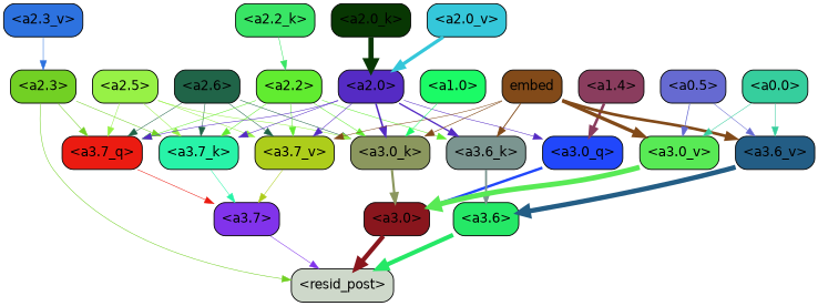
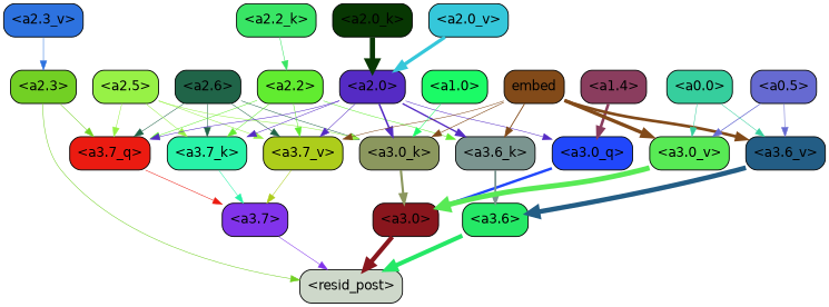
  strict digraph {
    splines=true
    node [color=black fontname=Helvetica shape=box style="filled, rounded"]
    edge [color="#552bc4" penwidth=0.6]
    "<a3.7>" [fillcolor="#8133eb"]
    "<resid_post>" [fillcolor="#ced8ca"]
    "<a3.6>" [fillcolor="#25e866"]
    "<a3.0>" [fillcolor="#89161d"]
    "<a2.3>" [fillcolor="#72d024"]
    "<a3.7_q>" [fillcolor="#eb1b11"]
    "<a3.7_k>" [fillcolor="#28f3a8"]
    "<a3.7_v>" [fillcolor="#adcd1b"]
    "<a3.0_q>" [fillcolor="#2147fb"]
    "<a3.6_k>" [fillcolor="#7b9590"]
    "<a3.0_k>" [fillcolor="#8b975e"]
    "<a3.6_v>" [fillcolor="#235d85"]
    "<a3.0_v>" [fillcolor="#58ea55"]
    "<a2.6>" [fillcolor="#206448"]
    "<a2.5>" [fillcolor="#97f146"]
    "<a2.2>" [fillcolor="#61ec30"]
    "<a2.0>" [fillcolor="#552bc4"]
    "<a1.4>" [fillcolor="#8a3d5e"]
    embed [fillcolor="#824a19"]
    "<a1.0>" [fillcolor="#1bfb66"]
    "<a0.5>" [fillcolor="#666ad1"]
    "<a0.0>" [fillcolor="#36ce9d"]
    "<a2.2_k>" [fillcolor="#39e565"]
    "<a2.0_k>" [fillcolor="#083703"]
    "<a2.3_v>" [fillcolor="#2d72df"]
    "<a2.0_v>" [fillcolor="#35c7da"]
    "<a3.7>" -> "<resid_post>" [color="#8133eb"]
    "<a3.6>" -> "<resid_post>" [color="#25e866" penwidth=4.751592040061951]
    "<a3.0>" -> "<resid_post>" [color="#89161d" penwidth=4.904066681861877]
    "<a2.3>" -> "<resid_post>" [color="#72d024"]
    "<a2.3>" -> "<a3.7_q>" [color="#72d024"]
-   "<a2.3>" -> "<a3.7_k>" [color="#72d024"]
    "<a3.7_q>" -> "<a3.7>" [color="#eb1b11"]
    "<a3.7_k>" -> "<a3.7>" [color="#28f3a8"]
    "<a3.7_v>" -> "<a3.7>" [color="#adcd1b"]
    "<a3.0_q>" -> "<a3.0>" [color="#2147fb" penwidth=2.870753765106201]
    "<a3.6_k>" -> "<a3.6>" [color="#7b9590" penwidth=2.13908451795578]
    "<a3.0_k>" -> "<a3.0>" [color="#8b975e" penwidth=2.520303964614868]
    "<a3.6_v>" -> "<a3.6>" [color="#235d85" penwidth=5.297133803367615]
    "<a3.0_v>" -> "<a3.0>" [color="#58ea55" penwidth=5.680712580680847]
    "<a2.6>" -> "<a3.7_q>" [color="#206448"]
    "<a2.6>" -> "<a3.7_k>" [color="#206448"]
    "<a2.6>" -> "<a3.7_v>" [color="#206448"]
    "<a2.6>" -> "<a3.0_k>" [color="#206448"]
    "<a2.5>" -> "<a3.7_q>" [color="#97f146"]
    "<a2.5>" -> "<a3.7_k>" [color="#97f146"]
    "<a2.5>" -> "<a3.7_v>" [color="#97f146"]
    "<a2.5>" -> "<a3.0_k>" [color="#97f146"]
    "<a2.2>" -> "<a3.7_q>" [color="#61ec30"]
    "<a2.2>" -> "<a3.7_k>" [color="#61ec30"]
    "<a2.2>" -> "<a3.7_v>" [color="#61ec30"]
    "<a2.2>" -> "<a3.6_k>" [color="#61ec30"]
-   "<a2.2>" -> "<a3.0_k>" [color="#61ec30"]
    "<a2.0>" -> "<a3.7_q>"
    "<a2.0>" -> "<a3.7_k>"
    "<a2.0>" -> "<a3.7_v>"
    "<a2.0>" -> "<a3.0_q>"
    "<a2.0>" -> "<a3.6_k>" [penwidth=1.5897698998451233]
    "<a2.0>" -> "<a3.0_k>" [penwidth=1.8405593037605286]
    "<a1.4>" -> "<a3.0_q>" [color="#8a3d5e" penwidth=3.0185627341270447]
    embed -> "<a3.7_v>" [color="#824a19"]
    embed -> "<a3.6_k>" [color="#824a19" penwidth=1.046662151813507]
    embed -> "<a3.0_k>" [color="#824a19" penwidth=0.6995279788970947]
    embed -> "<a3.6_v>" [color="#824a19" penwidth=3.1840110421180725]
    embed -> "<a3.0_v>" [color="#824a19" penwidth=3.9005755856633186]
    "<a1.0>" -> "<a3.0_k>" [color="#1bfb66"]
    "<a0.5>" -> "<a3.6_v>" [color="#666ad1"]
    "<a0.5>" -> "<a3.0_v>" [color="#666ad1" penwidth=0.8493617177009583]
    "<a0.0>" -> "<a3.6_v>" [color="#36ce9d"]
    "<a0.0>" -> "<a3.0_v>" [color="#36ce9d"]
    "<a2.2_k>" -> "<a2.2>" [color="#39e565" penwidth=0.6304321400821209]
    "<a2.0_k>" -> "<a2.0>" [color="#083703" penwidth=5.6445024609565735]
    "<a2.3_v>" -> "<a2.3>" [color="#2d72df"]
    "<a2.0_v>" -> "<a2.0>" [color="#35c7da" penwidth=3.781584322452545]
  }
